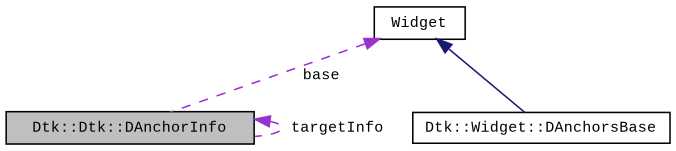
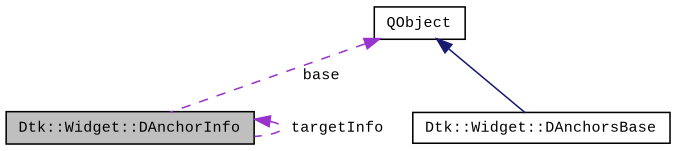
  digraph {
    fontname="Liberation Mono"
    node [color=black fillcolor=white fontname="Liberation Mono" fontsize=10 shape=record style=filled]
    edge [color=darkorchid3 dir=back fontname="Liberation Mono" fontsize=10 labelfontname=Helvetica labelfontsize=10 style=dashed]
-   n1 [fillcolor=grey75 fontcolor=black height=0.2 label="Dtk::Dtk::DAnchorInfo" width=0.4]
+   n1 [fillcolor=grey75 fontcolor=black height=0.2 label="Dtk::Widget::DAnchorInfo" width=0.4]
    n2 [height=0.2 label="Dtk::Widget::DAnchorsBase" width=0.4]
-   n3 [height=0.2 label=Widget width=0.4]
+   n3 [height=0.2 label=QObject width=0.4]
    n1 -> n1 [label=" targetInfo"]
    n3 -> n1 [label=" base"]
    n3 -> n2 [color=midnightblue style=solid]
  }
